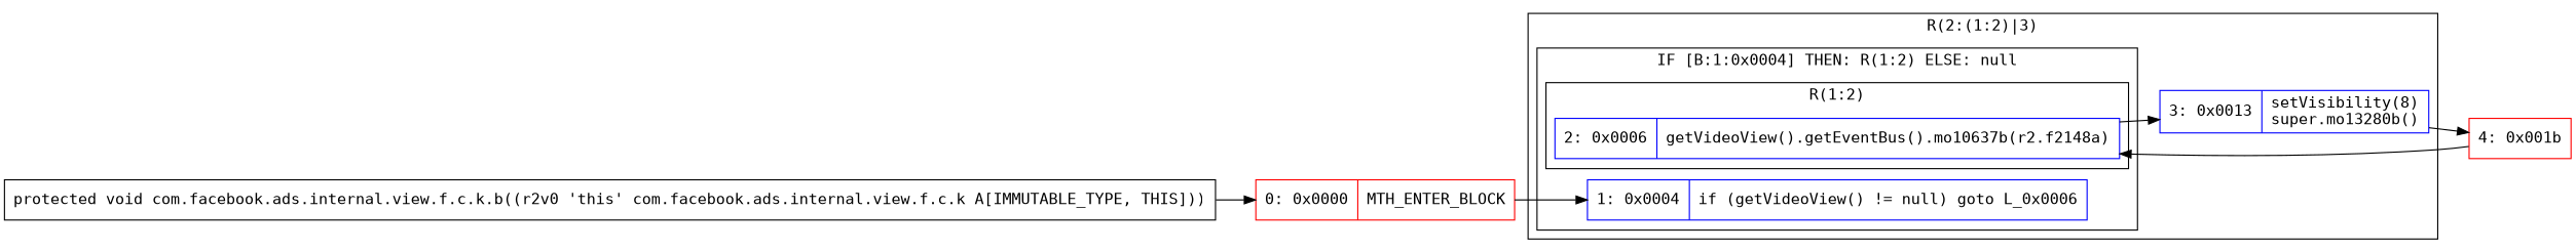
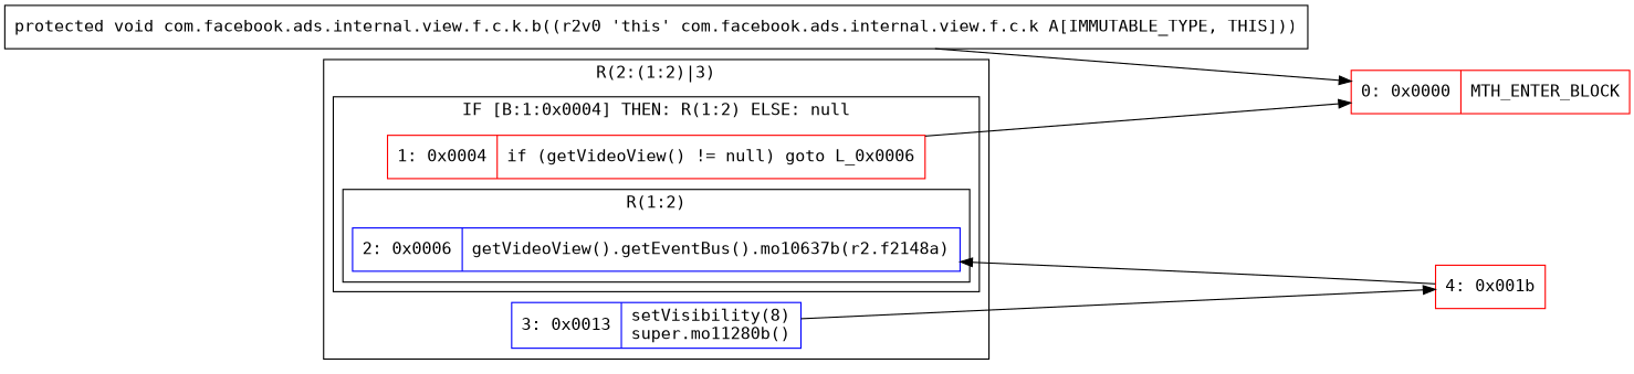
  digraph {
    fontname="DejaVu Sans Mono"
    rankdir=LR
    node [color=blue fontname="DejaVu Sans Mono" shape=record]
    edge [fontname="DejaVu Sans Mono"]
    n1 [label="{2\:\ 0x0006|getVideoView().getEventBus().mo10637b(r2.f2148a)\l}"]
-   n2 [label="{1\:\ 0x0004|if (getVideoView() != null) goto L_0x0006\l}"]
-   n3 [label="{3\:\ 0x0013|setVisibility(8)\lsuper.mo13280b()\l}"]
+   n2 [color=red label="{1\:\ 0x0004|if (getVideoView() != null) goto L_0x0006\l}"]
+   n3 [label="{3\:\ 0x0013|setVisibility(8)\lsuper.mo11280b()\l}"]
    n4 [color=red label="{4\:\ 0x001b}"]
    n5 [color=red label="{0\:\ 0x0000|MTH_ENTER_BLOCK\l}"]
    n6 [label="{protected void com.facebook.ads.internal.view.f.c.k.b((r2v0 'this' com.facebook.ads.internal.view.f.c.k A[IMMUTABLE_TYPE, THIS])) }" color=""]
    subgraph cluster_1 {
      label="R(2:(1:2)|3)"
      n3
      subgraph cluster_2 {
        label="IF [B:1:0x0004] THEN: R(1:2) ELSE: null"
        n2
        subgraph cluster_3 {
          label="R(1:2)"
          n1
        }
      }
    }
-   n1 -> n3
    n3 -> n4
    n4 -> n1
-   n5 -> n2
+   n2 -> n5
    n6 -> n5
  }
